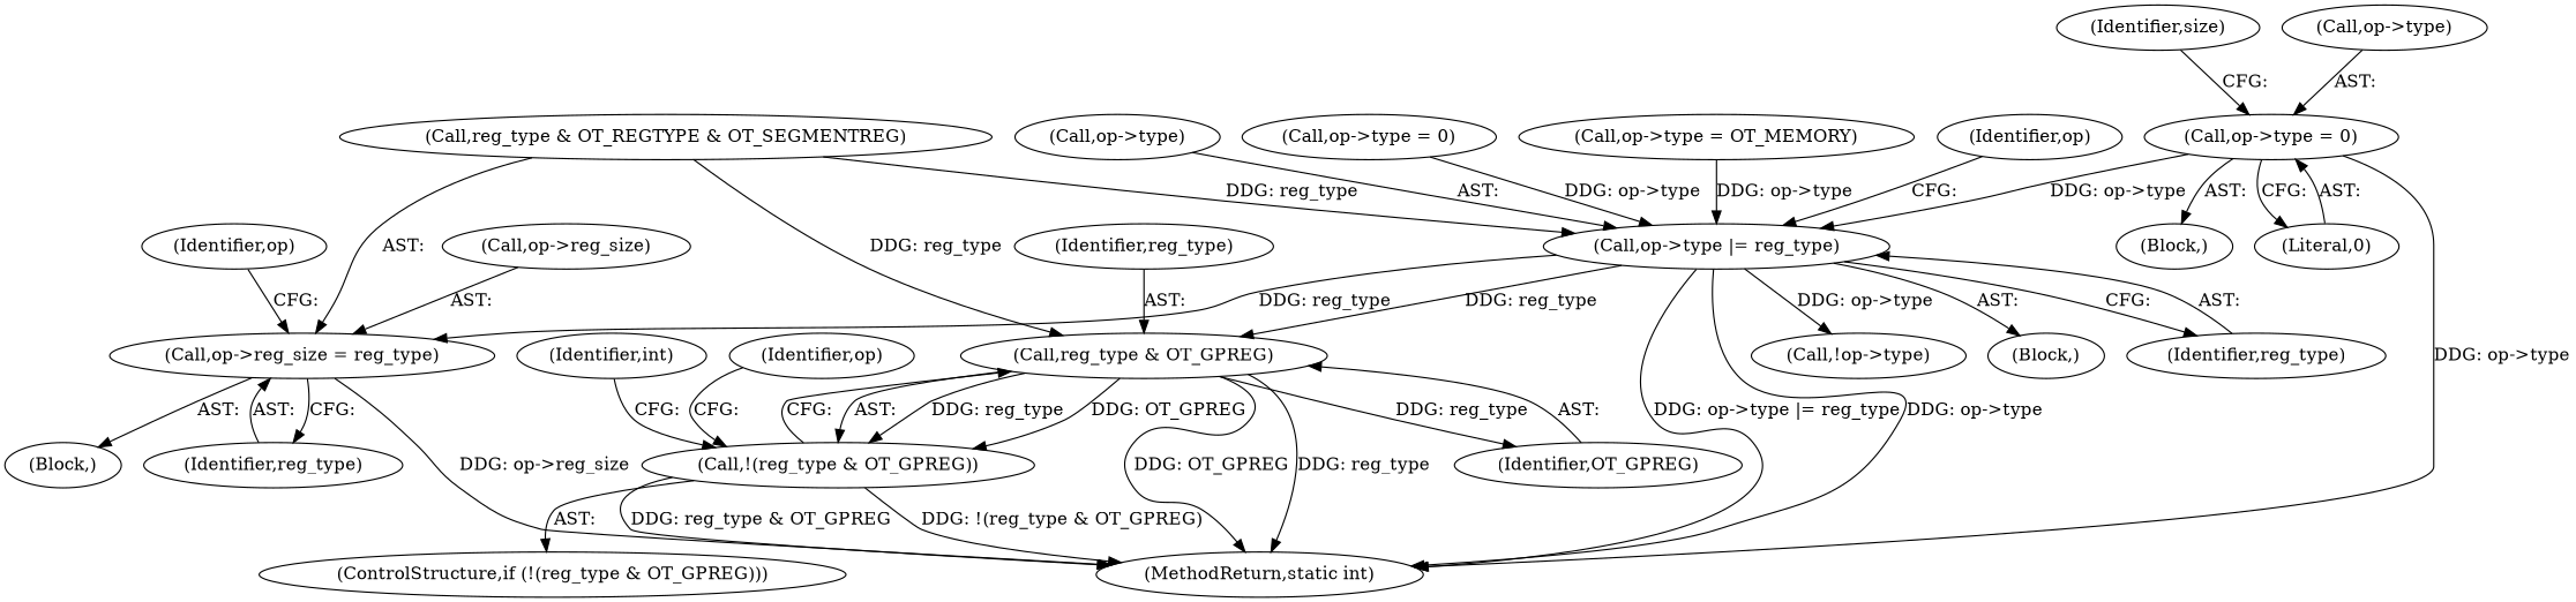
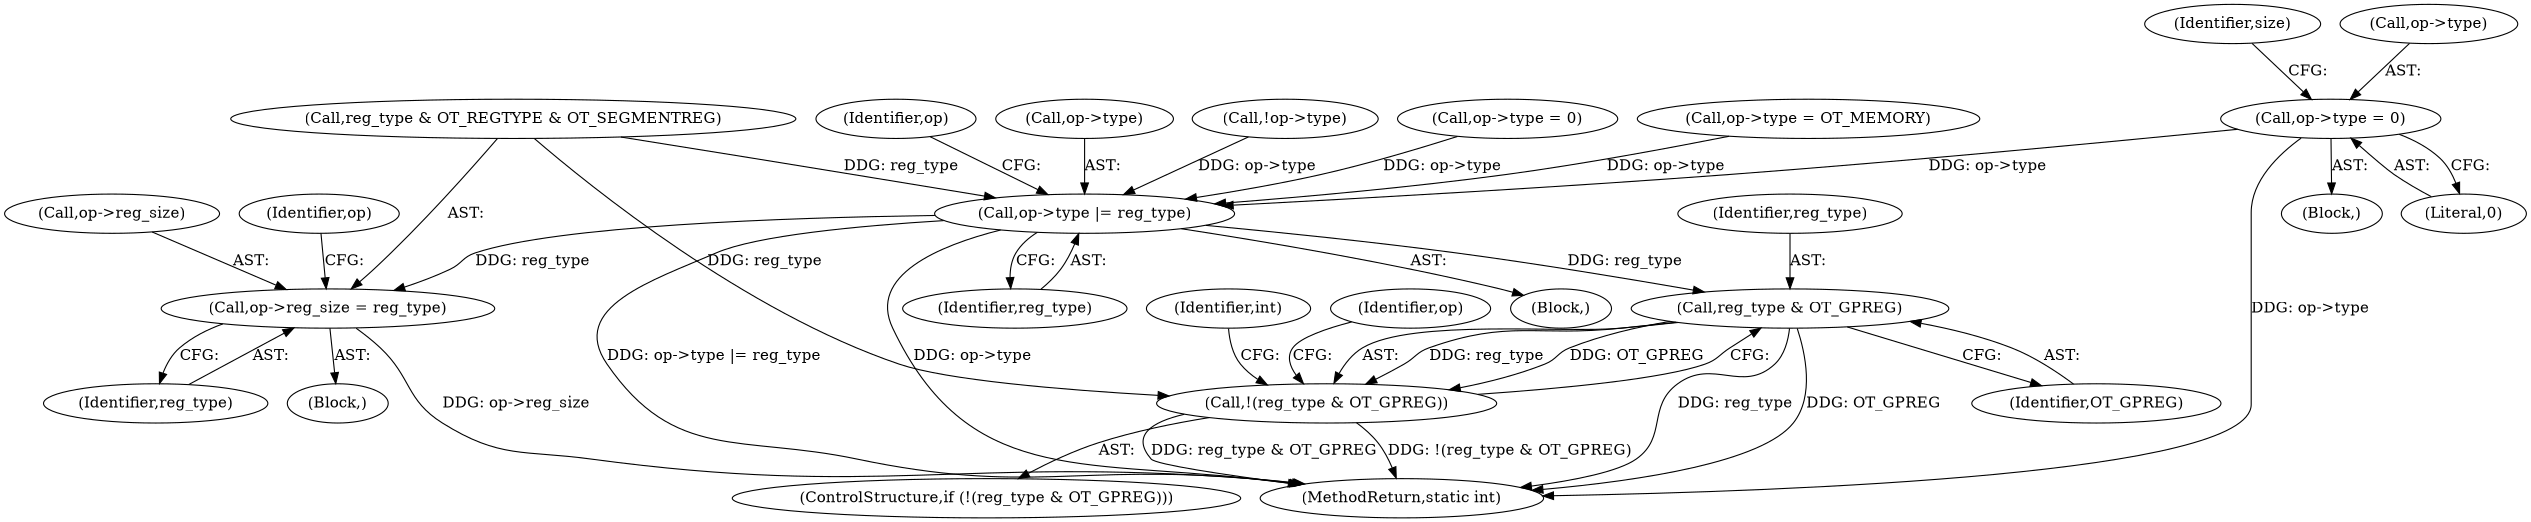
  digraph {
    n1 [label="(Call,op->type = 0)"]
    n2 [label="(Call,op->type |= reg_type)"]
    n3 [label="(Literal,0)"]
    n4 [label="(MethodReturn,static int)"]
    n5 [label="(Block,)"]
    n6 [label="(Call,op->reg_size = reg_type)"]
    n7 [label="(Call,reg_type & OT_GPREG)"]
    n8 [label="(Block,)"]
    n9 [label="(Identifier,reg_type)"]
    n10 [label="(Block,)"]
    n11 [label="(Identifier,reg_type)"]
    n12 [label="(Call,!(reg_type & OT_GPREG))"]
    n13 [label="(Identifier,OT_GPREG)"]
    n14 [label="(ControlStructure,if (!(reg_type & OT_GPREG)))"]
    n15 [label="(Call,op->type)"]
    n16 [label="(Call,!op->type)"]
    n17 [label="(Identifier,int)"]
    n18 [label="(Call,op->reg_size)"]
    n19 [label="(Call,op->type = 0)"]
    n20 [label="(Identifier,size)"]
    n21 [label="(Identifier,op)"]
    n22 [label="(Call,op->type = OT_MEMORY)"]
    n23 [label="(Call,reg_type & OT_REGTYPE & OT_SEGMENTREG)"]
    n24 [label="(Call,op->type)"]
    n25 [label="(Identifier,op)"]
    n26 [label="(Identifier,op)"]
    n27 [label="(Identifier,reg_type)"]
    n1 -> n2 [label="DDG: op->type"]
    n1 -> n3 [label="CFG: "]
    n1 -> n4 [label="DDG: op->type"]
    n1 -> n5 [label="AST: "]
    n2 -> n4 [label="DDG: op->type |= reg_type"]
    n2 -> n4 [label="DDG: op->type"]
    n2 -> n6 [label="DDG: reg_type"]
    n2 -> n7 [label="DDG: reg_type"]
    n2 -> n8 [label="AST: "]
    n2 -> n9 [label="CFG: "]
    n3 -> n1 [label="AST: "]
    n6 -> n4 [label="DDG: op->reg_size"]
    n6 -> n10 [label="AST: "]
    n6 -> n11 [label="CFG: "]
    n7 -> n4 [label="DDG: reg_type"]
    n7 -> n4 [label="DDG: OT_GPREG"]
    n7 -> n12 [label="AST: "]
    n7 -> n12 [label="DDG: reg_type"]
    n7 -> n12 [label="DDG: OT_GPREG"]
-   n7 -> n13 [label="DDG: reg_type"]
+   n7 -> n13 [label="CFG: "]
    n9 -> n2 [label="AST: "]
    n11 -> n6 [label="AST: "]
    n12 -> n4 [label="DDG: reg_type & OT_GPREG"]
    n12 -> n4 [label="DDG: !(reg_type & OT_GPREG)"]
    n12 -> n7 [label="CFG: "]
    n12 -> n14 [label="AST: "]
    n13 -> n7 [label="AST: "]
    n15 -> n2 [label="AST: "]
-   n2 -> n16 [label="DDG: op->type"]
+   n16 -> n2 [label="DDG: op->type"]
    n17 -> n12 [label="CFG: "]
    n18 -> n6 [label="AST: "]
    n19 -> n2 [label="DDG: op->type"]
    n20 -> n1 [label="CFG: "]
    n21 -> n6 [label="CFG: "]
    n22 -> n2 [label="DDG: op->type"]
    n23 -> n2 [label="DDG: reg_type"]
    n23 -> n6 [label="AST: "]
-   n23 -> n7 [label="DDG: reg_type"]
+   n23 -> n12 [label="DDG: reg_type"]
    n24 -> n1 [label="AST: "]
    n25 -> n12 [label="CFG: "]
    n26 -> n2 [label="CFG: "]
    n27 -> n7 [label="AST: "]
  }
